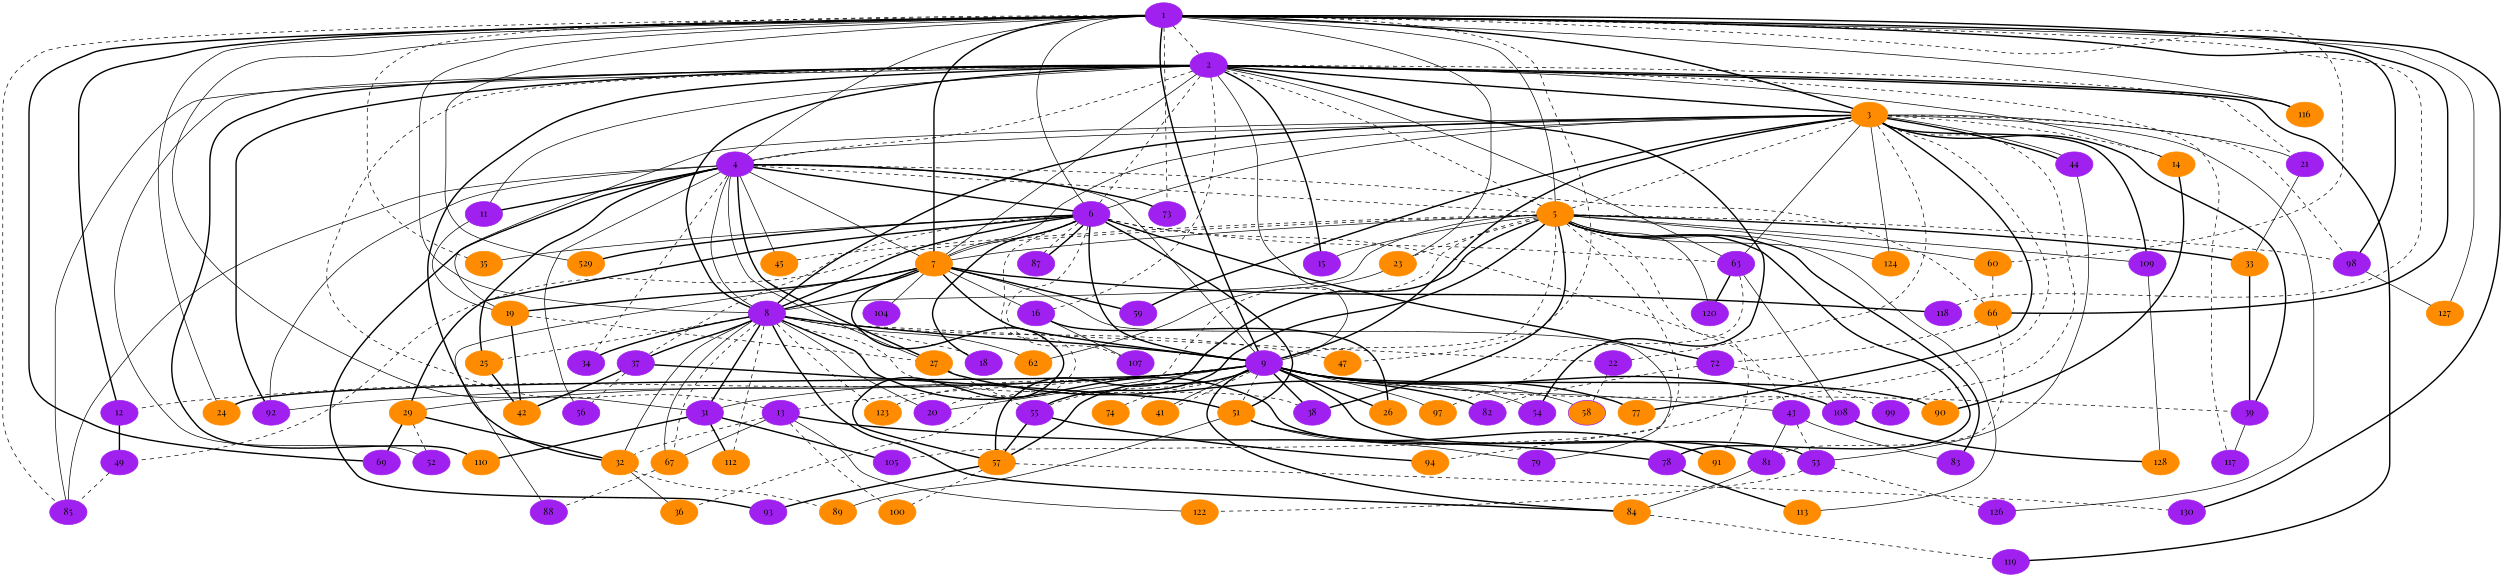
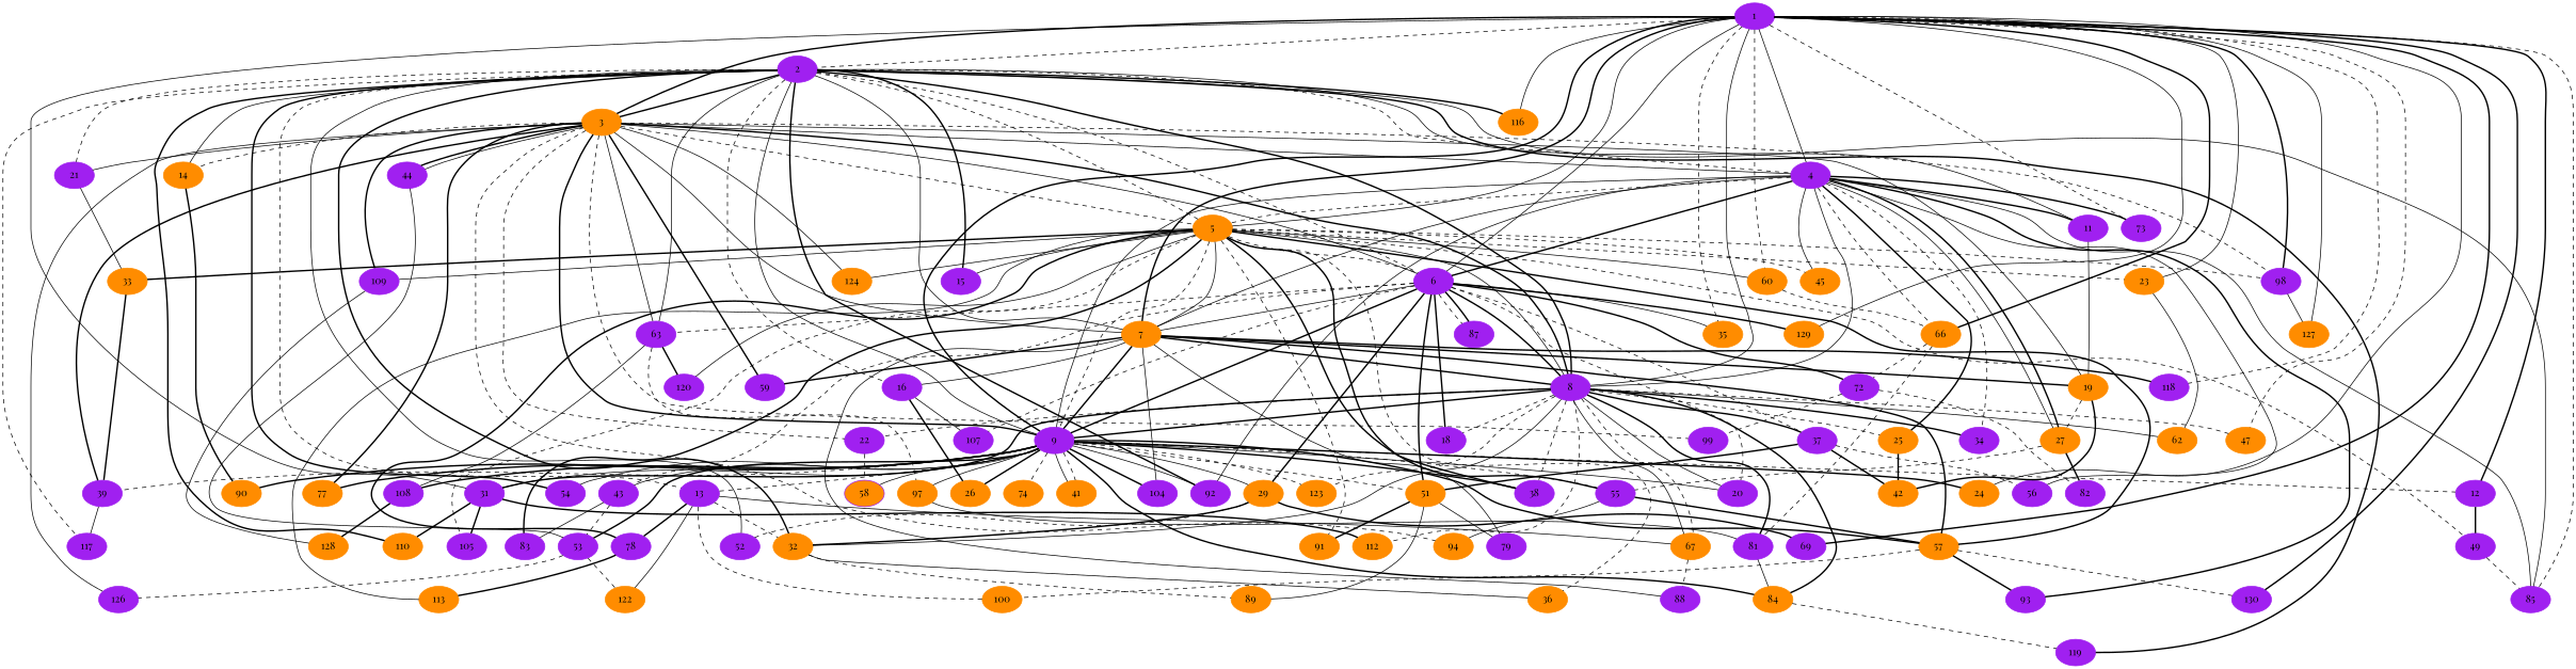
  graph {
    fontname="Playfair Display"
    node [color=purple fontname="Playfair Display" style=filled]
    edge [fontname="Playfair Display" style=bold]
    1 [super="+28"]
    2 [super="+17"]
    3 [color=darkorange super="+40"]
    4 [super="+95"]
    5 [color=darkorange super="+125"]
    6 [super="+46"]
    7 [color=darkorange super="+80"]
    8 [super="+30"]
    9 [super="+10"]
    12
    23 [color=darkorange]
    24 [color=darkorange]
    31 [super="+75"]
    35 [color=darkorange]
    47 [color=darkorange]
    60 [color=darkorange]
    66 [color=darkorange super="+103"]
    69
    73
    85
    98
    116 [color=darkorange]
    118
    127 [color=darkorange]
-   129 [color=darkorange label=529]
+   129 [color=darkorange]
    130
    11
    13 [super="+48"]
    14 [color=darkorange]
    15
    16
    21
    32 [color=darkorange super="+64"]
    52
    54
    63 [super="+86"]
    92 [super="+115"]
    110 [color=darkorange]
    117
    119
    19 [color=darkorange super="+68"]
    22
    39 [super="+70"]
    44
    59
    77 [color=darkorange]
    94 [color=darkorange]
    99
    109
    124 [color=darkorange]
    126
    25 [color=darkorange]
    27 [color=darkorange super="+50"]
    34
    45 [color=darkorange]
    56
    93
    33 [color=darkorange]
    36 [color=darkorange]
    38 [super="+114"]
    49 [super="+102"]
    55 [super="+106"]
    57 [color=darkorange super="+76"]
    78
    83
    91 [color=darkorange]
    105
    113 [color=darkorange]
    120
    18
    20
    29 [color=darkorange]
    37
    51 [color=darkorange super="+71"]
    72
    87
    107
    43
    79
    88
    104
    62 [color=darkorange]
    67 [color=darkorange super="+96"]
    81 [super="+101"]
    84 [color=darkorange super="+111"]
    112 [color=darkorange]
    123 [color=darkorange]
    74 [color=darkorange]
    26 [color=darkorange super="+121"]
    41 [color=darkorange]
    53 [super="+65"]
    58 [fillcolor=darkorange]
    90 [color=darkorange]
    97 [color=darkorange]
    108
    100 [color=darkorange]
    122 [color=darkorange]
    89 [color=darkorange]
    42 [color=darkorange super="+61"]
    128 [color=darkorange]
    82
    1 -- 2 [style=dashed weight=2]
    1 -- 3 [weight=2]
    1 -- 4 [style=solid]
    1 -- 5 [style=solid]
    1 -- 6 [style=solid]
    1 -- 7
    1 -- 8 [style=solid weight=2]
    1 -- 9 [weight=2]
    1 -- 12
    1 -- 23 [style=solid]
    1 -- 24 [style=solid]
    1 -- 31 [style=solid]
    1 -- 35 [style=dashed]
    1 -- 47 [style=dashed]
    1 -- 60 [style=dashed]
    1 -- 66
    1 -- 69
    1 -- 73 [style=dashed]
    1 -- 85 [style=dashed]
    1 -- 98
    1 -- 116 [style=solid]
    1 -- 118 [style=dashed]
    1 -- 127 [style=solid]
    1 -- 129 [style=solid]
    1 -- 130
    2 -- 3
    2 -- 4 [style=dashed]
    2 -- 5 [style=dashed]
    2 -- 6 [style=dashed]
    2 -- 7 [style=solid]
    2 -- 8
    2 -- 9 [style=solid weight=2]
    2 -- 85 [style=solid]
    2 -- 116
    2 -- 11 [style=solid]
    2 -- 13 [style=dashed]
    2 -- 14 [style=solid]
    2 -- 15
    2 -- 16 [style=dashed]
    2 -- 21 [style=dashed]
    2 -- 32
    2 -- 52 [style=solid]
    2 -- 54
    2 -- 63 [style=solid]
    2 -- 92
    2 -- 110
    2 -- 117 [style=dashed]
    2 -- 119
    3 -- 4 [style=solid]
    3 -- 5 [style=dashed]
    3 -- 6 [style=solid]
    3 -- 7 [style=solid]
    3 -- 8
    3 -- 9 [weight=2]
    3 -- 98 [style=dashed]
    3 -- 14 [style=dashed]
    3 -- 21 [style=solid]
    3 -- 63 [style=solid]
    3 -- 19 [style=solid]
    3 -- 22 [style=dashed]
    3 -- 39
    3 -- 44
    3 -- 44 [style=solid]
    3 -- 59
    3 -- 77
    3 -- 94 [style=dashed]
    3 -- 99 [style=dashed]
    3 -- 109
    3 -- 124 [style=solid]
    3 -- 126 [style=solid]
    4 -- 5 [style=dashed]
    4 -- 6
    4 -- 7 [style=solid]
    4 -- 8 [style=solid]
    4 -- 9 [style=solid weight=2]
    4 -- 66 [style=dashed]
    4 -- 73
    4 -- 85 [style=solid]
    4 -- 11
    4 -- 92 [style=solid]
    4 -- 25
    4 -- 27 [style=solid]
    4 -- 27
    4 -- 34 [style=dashed]
    4 -- 45 [style=solid]
    4 -- 56 [style=solid]
    4 -- 93
+   5 -- 6 [style=dashed]
    5 -- 7 [style=solid]
    5 -- 8 [style=solid]
    5 -- 9 [style=dashed weight=2]
    5 -- 23 [style=dashed]
    5 -- 60 [style=solid]
    5 -- 98 [style=dashed]
    5 -- 15 [style=solid]
    5 -- 109 [style=solid]
    5 -- 124 [style=solid]
    5 -- 45 [style=dashed]
    5 -- 33
    5 -- 36 [style=dashed]
    5 -- 38
    5 -- 49 [style=dashed]
    5 -- 55
    5 -- 57
    5 -- 78
    5 -- 83
    5 -- 91 [style=dashed]
    5 -- 105 [style=dashed]
    5 -- 113 [style=solid]
    5 -- 120 [style=solid]
    6 -- 7 [style=solid]
    6 -- 8
    6 -- 9 [weight=2]
    6 -- 35 [style=solid]
    6 -- 129
    6 -- 63 [style=dashed]
    6 -- 18
    6 -- 20 [style=dashed]
    6 -- 29
    6 -- 37 [style=dashed]
    6 -- 51
    6 -- 72
    6 -- 87 [style=dashed]
    6 -- 87
    6 -- 107 [style=dashed]
    6 -- 43 [style=dashed]
    7 -- 8
    7 -- 9 [weight=2]
    7 -- 118
    7 -- 16 [style=solid]
    7 -- 19
    7 -- 59
    7 -- 57
    7 -- 79 [style=solid]
    7 -- 88 [style=solid]
    7 -- 104 [style=solid]
    8 -- 9 [weight=3]
    8 -- 31
    8 -- 47 [style=dashed]
    8 -- 32 [style=solid]
    8 -- 22 [style=dashed]
    8 -- 25 [style=dashed]
    8 -- 34
    8 -- 38 [style=dashed]
    8 -- 18 [style=dashed]
    8 -- 20 [style=solid]
    8 -- 37
    8 -- 62 [style=solid]
    8 -- 67 [style=solid]
    8 -- 67 [style=dashed]
    8 -- 81
    8 -- 84
    8 -- 112 [style=dashed]
    8 -- 123 [style=dashed]
    9 -- 12 [style=dashed]
    9 -- 24
    9 -- 31 [style=solid]
    9 -- 13 [style=dashed]
    9 -- 54 [style=solid]
    9 -- 92 [style=solid]
    9 -- 39 [style=dashed]
    9 -- 77
    9 -- 38
    9 -- 55 [style=dashed]
    9 -- 57
    9 -- 20 [style=solid]
    9 -- 29 [style=solid]
    9 -- 51 [style=dashed]
    9 -- 43 [style=solid]
+   9 -- 104
    9 -- 84
    9 -- 123 [style=dashed]
    9 -- 74 [style=dashed]
    9 -- 26 [weight=2]
    9 -- 41 [style=solid]
    9 -- 41 [style=dashed]
    9 -- 53
    9 -- 58 [style=solid]
    9 -- 90
    9 -- 97 [style=solid]
    9 -- 108
    12 -- 49
    23 -- 62 [style=solid]
    31 -- 110
    31 -- 105
    31 -- 112
    60 -- 66 [style=dashed]
    66 -- 72 [style=dashed]
    66 -- 81 [style=dashed]
    98 -- 127 [style=solid]
    11 -- 19 [style=solid]
    13 -- 32 [style=dashed]
    13 -- 78
    13 -- 67 [style=solid]
    13 -- 100 [style=dashed]
    13 -- 122 [style=solid]
    14 -- 90
    16 -- 107 [style=solid]
    16 -- 26
    21 -- 33 [style=solid]
    32 -- 36 [style=solid]
    32 -- 89 [style=dashed]
    63 -- 120
    63 -- 97 [style=dashed]
    63 -- 108 [style=solid]
    19 -- 27 [style=dashed]
    19 -- 42
    22 -- 58 [style=dashed]
    39 -- 117 [style=solid]
    44 -- 53 [style=solid]
    109 -- 128 [style=solid]
    25 -- 42
    27 -- 55 [style=dashed]
    27 -- 82
    33 -- 39
    49 -- 85 [style=dashed]
-   55 -- 94
+   55 -- 94 [style=solid]
    55 -- 57
    57 -- 130 [style=dashed]
    57 -- 93
    57 -- 100 [style=dashed]
    78 -- 113
    29 -- 69
    29 -- 32
    29 -- 52 [style=dashed]
    37 -- 56 [style=dashed]
    37 -- 51
    37 -- 42
    51 -- 91
    51 -- 79 [style=solid]
    51 -- 89 [style=solid]
    72 -- 99 [style=dashed]
    72 -- 82 [style=dashed]
    43 -- 83 [style=solid]
-   43 -- 81 [style=solid]
+   97 -- 81 [style=solid]
    43 -- 53 [style=dashed]
    67 -- 88 [style=dashed]
    81 -- 84 [style=solid]
    84 -- 119 [style=dashed]
    53 -- 126 [style=dashed]
    53 -- 122 [style=dashed]
    108 -- 128
  }
